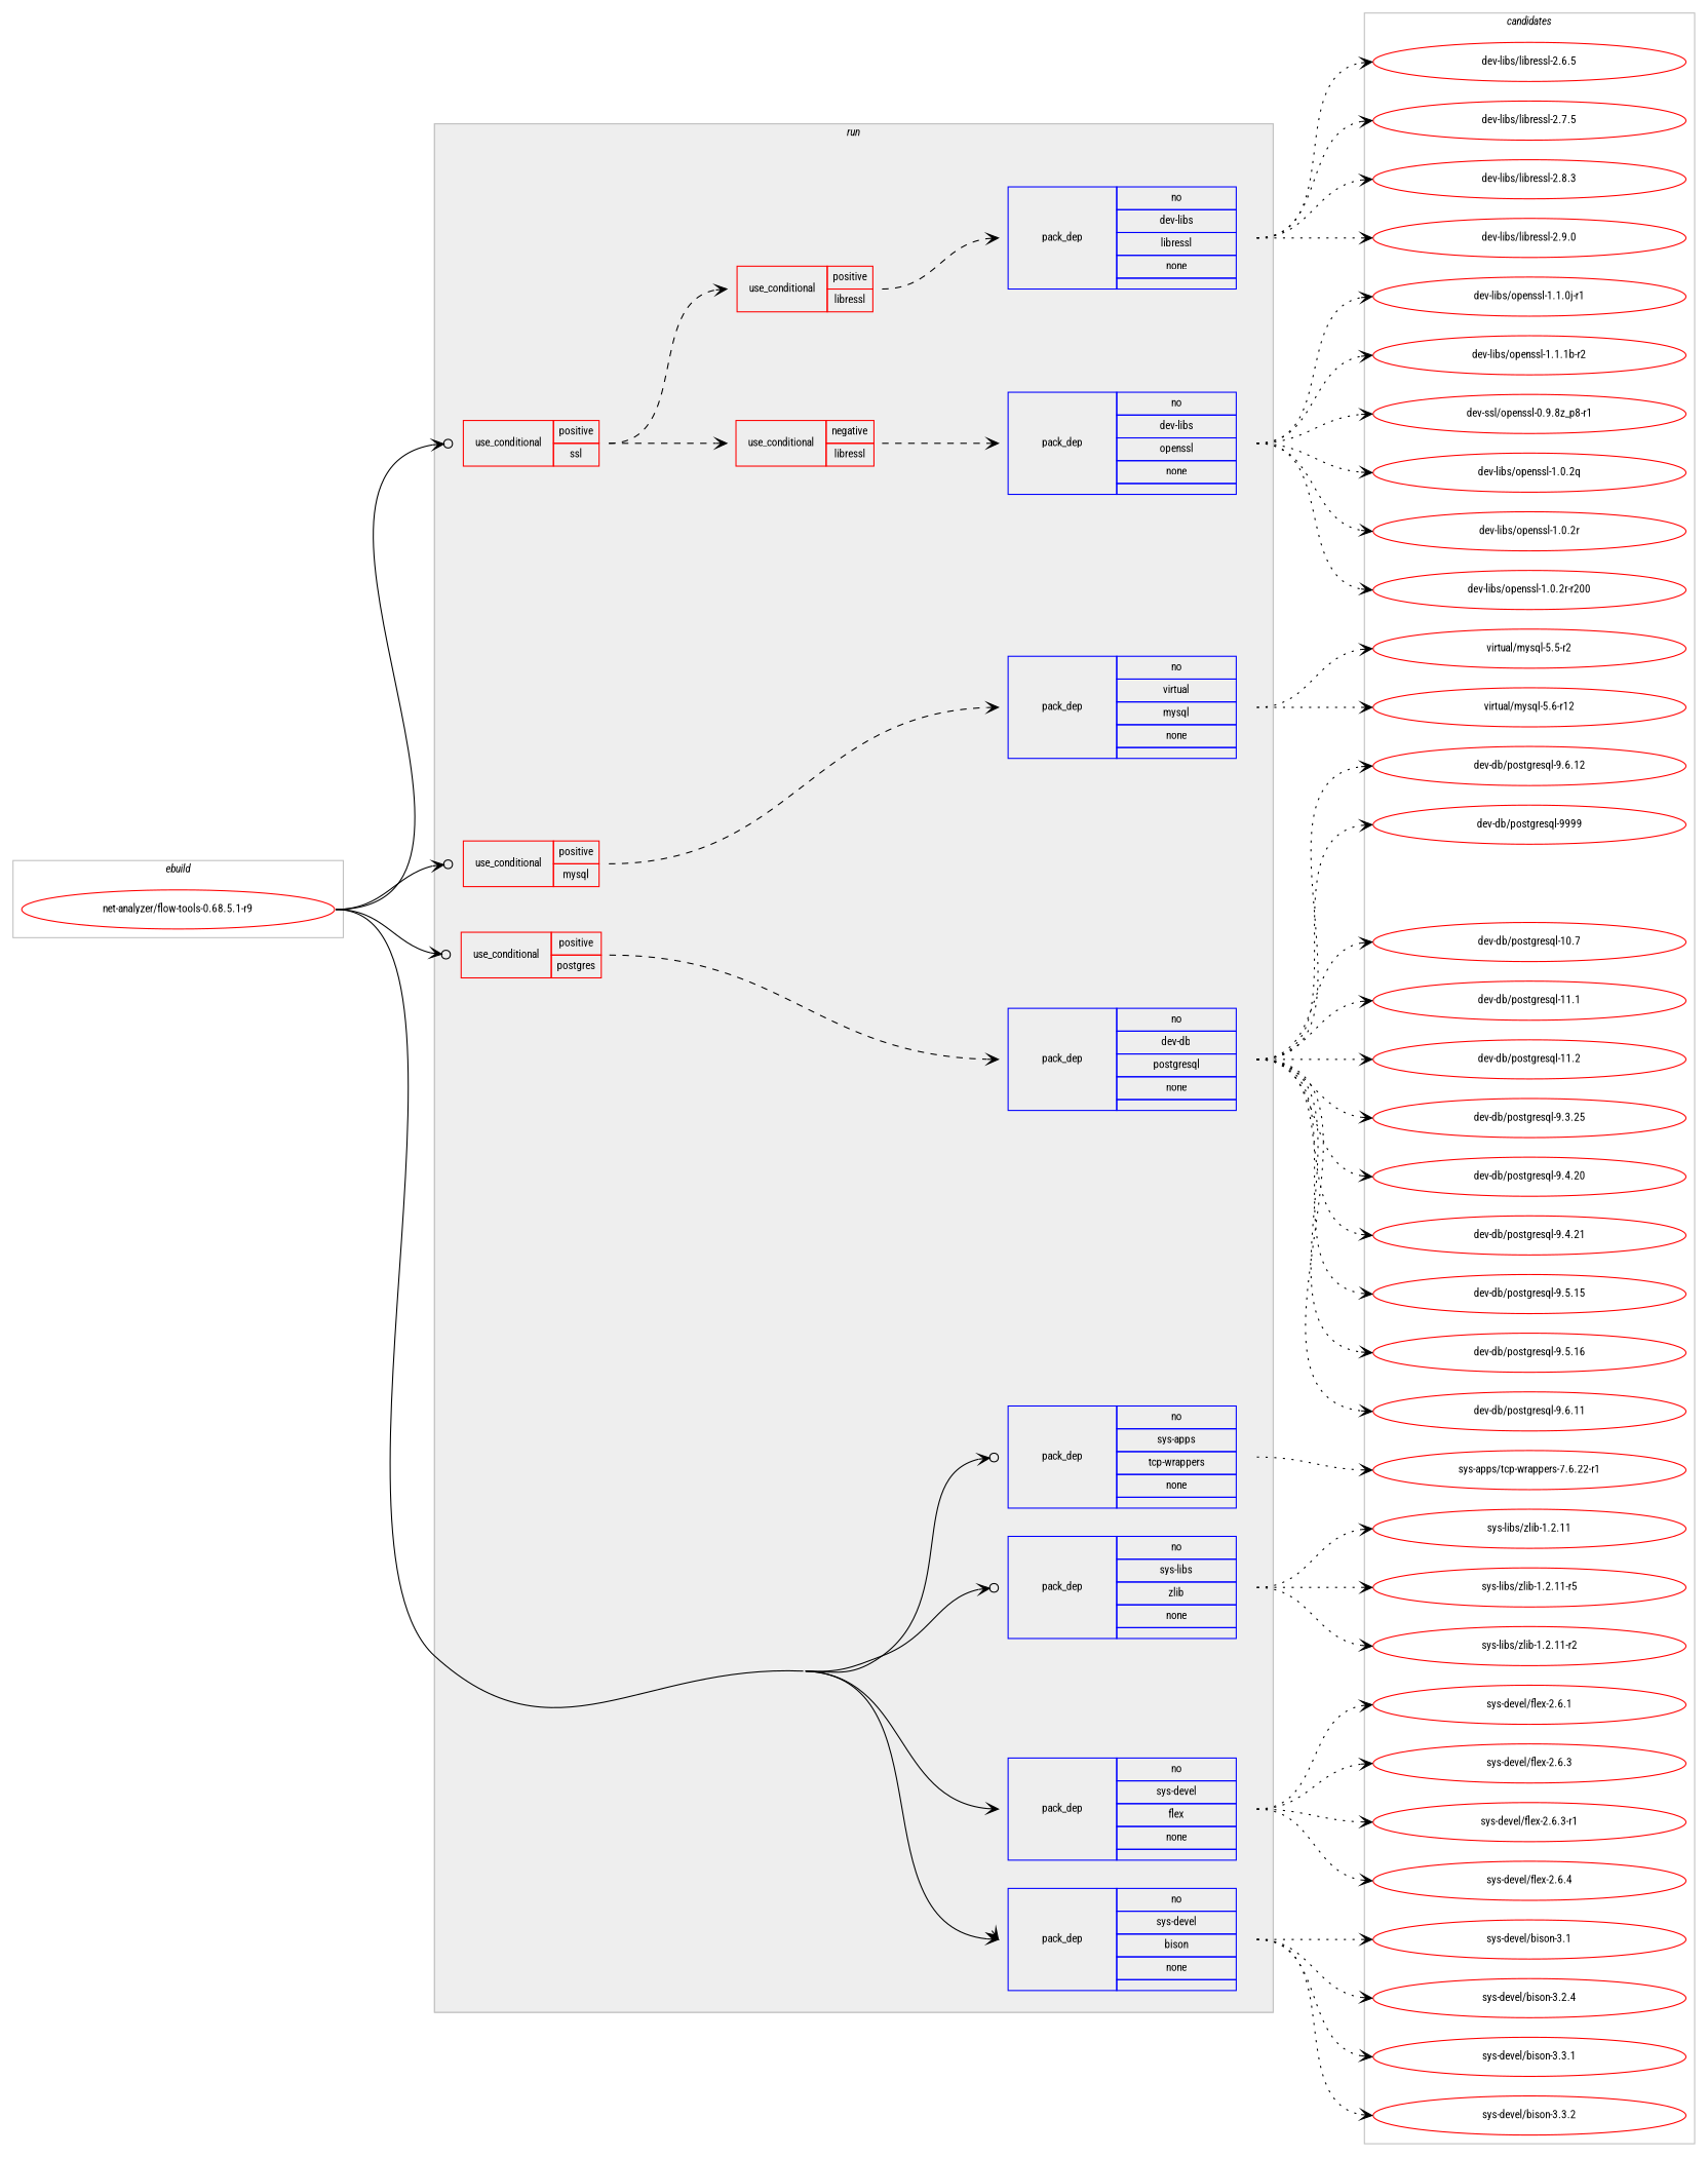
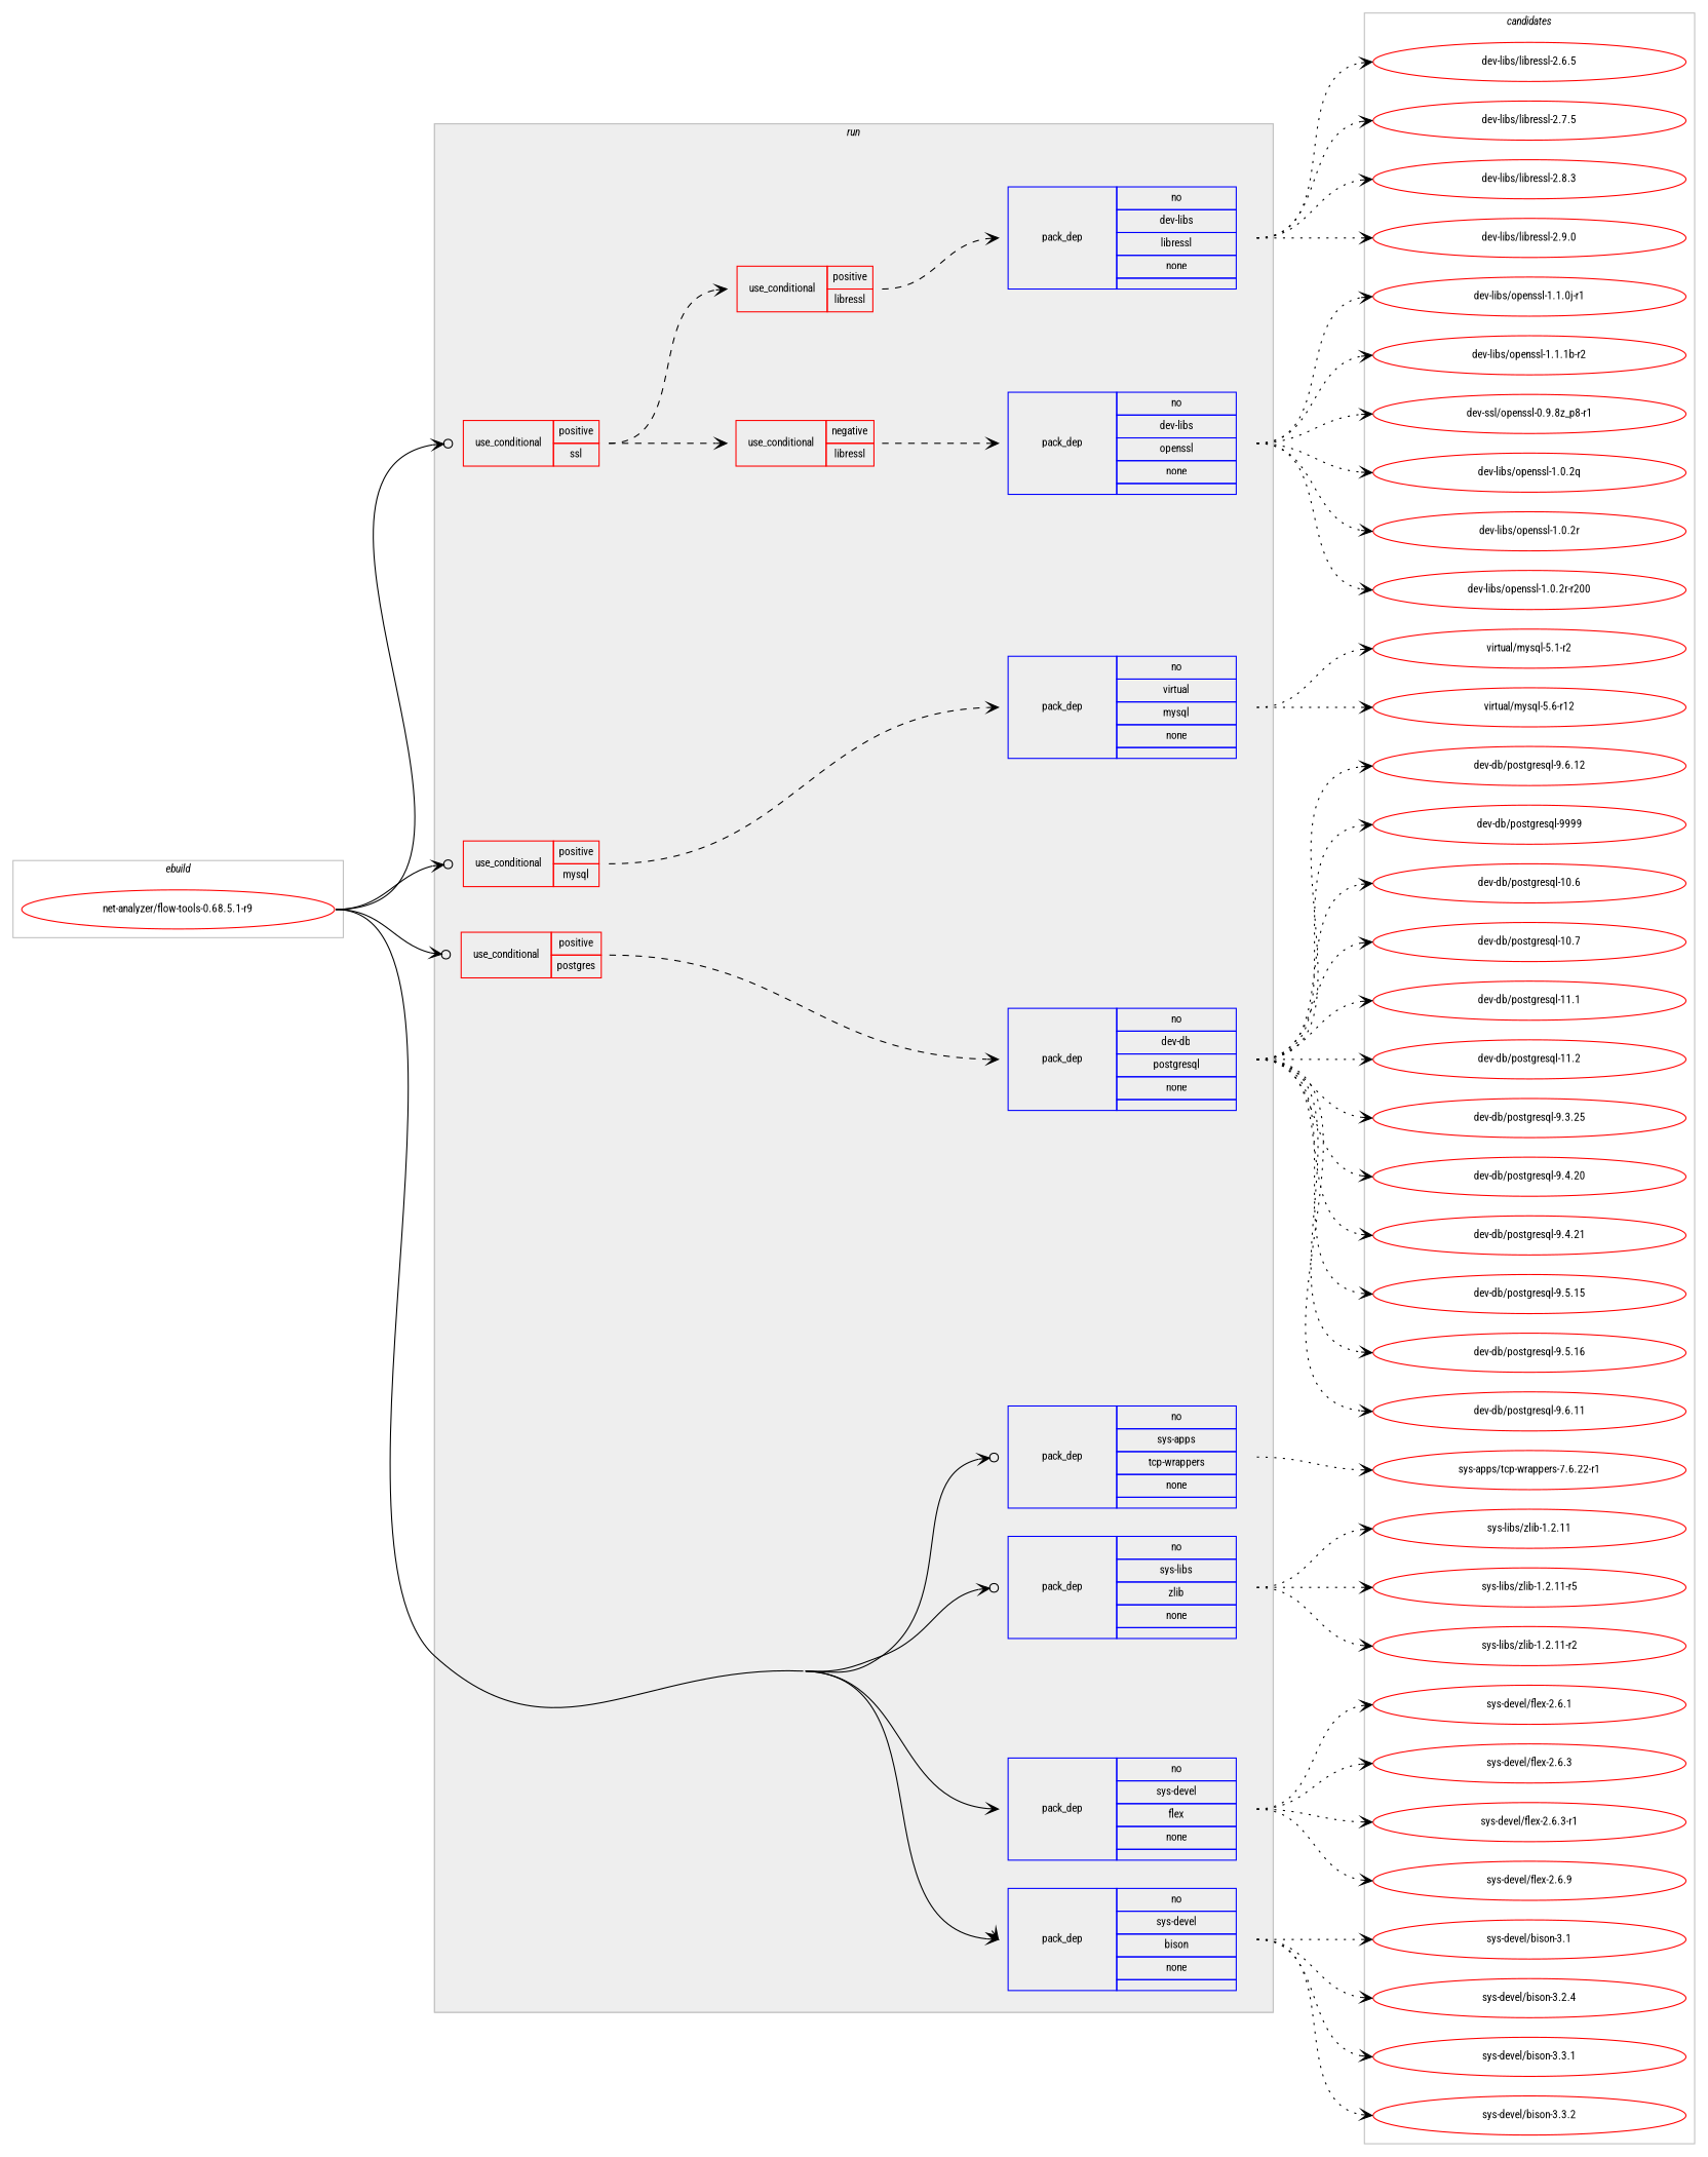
  digraph {
    compound=true
    concentrate=true
    fontname="Roboto Condensed"
    fontsize=10
    newrank=true
    rankdir=LR
    ranksep=1.5
    node [color=red fontname="Roboto Condensed" fontsize=10]
    edge [arrowhead=vee fontname="Roboto Condensed" headport=w style=dotted tailport=e weight=100]
    n1 [label="net-analyzer/flow-tools-0.68.5.1-r9" width=4]
    n2 [color=blue label=<<TABLE BORDER="0" CELLBORDER="1" CELLSPACING="0" CELLPADDING="4" WIDTH="220"><TR><TD ROWSPAN="6" CELLPADDING="30">pack_dep</TD></TR><TR><TD WIDTH="110">no</TD></TR><TR><TD>sys-devel</TD></TR><TR><TD>bison</TD></TR><TR><TD>none</TD></TR><TR><TD></TD></TR></TABLE>> shape=none]
    n3 [color=blue label=<<TABLE BORDER="0" CELLBORDER="1" CELLSPACING="0" CELLPADDING="4" WIDTH="220"><TR><TD ROWSPAN="6" CELLPADDING="30">pack_dep</TD></TR><TR><TD WIDTH="110">no</TD></TR><TR><TD>sys-devel</TD></TR><TR><TD>flex</TD></TR><TR><TD>none</TD></TR><TR><TD></TD></TR></TABLE>> shape=none]
    n4 [color=blue label=<<TABLE BORDER="0" CELLBORDER="1" CELLSPACING="0" CELLPADDING="4" WIDTH="220"><TR><TD ROWSPAN="6" CELLPADDING="30">pack_dep</TD></TR><TR><TD WIDTH="110">no</TD></TR><TR><TD>virtual</TD></TR><TR><TD>mysql</TD></TR><TR><TD>none</TD></TR><TR><TD></TD></TR></TABLE>> shape=none]
    n5 [label=<<TABLE BORDER="0" CELLBORDER="1" CELLSPACING="0" CELLPADDING="4"><TR><TD ROWSPAN="3" CELLPADDING="10">use_conditional</TD></TR><TR><TD>positive</TD></TR><TR><TD>mysql</TD></TR></TABLE>> shape=none]
    n6 [color=blue label=<<TABLE BORDER="0" CELLBORDER="1" CELLSPACING="0" CELLPADDING="4" WIDTH="220"><TR><TD ROWSPAN="6" CELLPADDING="30">pack_dep</TD></TR><TR><TD WIDTH="110">no</TD></TR><TR><TD>dev-db</TD></TR><TR><TD>postgresql</TD></TR><TR><TD>none</TD></TR><TR><TD></TD></TR></TABLE>> shape=none]
    n7 [label=<<TABLE BORDER="0" CELLBORDER="1" CELLSPACING="0" CELLPADDING="4"><TR><TD ROWSPAN="3" CELLPADDING="10">use_conditional</TD></TR><TR><TD>positive</TD></TR><TR><TD>postgres</TD></TR></TABLE>> shape=none]
    n8 [color=blue label=<<TABLE BORDER="0" CELLBORDER="1" CELLSPACING="0" CELLPADDING="4" WIDTH="220"><TR><TD ROWSPAN="6" CELLPADDING="30">pack_dep</TD></TR><TR><TD WIDTH="110">no</TD></TR><TR><TD>dev-libs</TD></TR><TR><TD>openssl</TD></TR><TR><TD>none</TD></TR><TR><TD></TD></TR></TABLE>> shape=none]
    n9 [label=<<TABLE BORDER="0" CELLBORDER="1" CELLSPACING="0" CELLPADDING="4"><TR><TD ROWSPAN="3" CELLPADDING="10">use_conditional</TD></TR><TR><TD>negative</TD></TR><TR><TD>libressl</TD></TR></TABLE>> shape=none]
    n10 [color=blue label=<<TABLE BORDER="0" CELLBORDER="1" CELLSPACING="0" CELLPADDING="4" WIDTH="220"><TR><TD ROWSPAN="6" CELLPADDING="30">pack_dep</TD></TR><TR><TD WIDTH="110">no</TD></TR><TR><TD>dev-libs</TD></TR><TR><TD>libressl</TD></TR><TR><TD>none</TD></TR><TR><TD></TD></TR></TABLE>> shape=none]
    n11 [label=<<TABLE BORDER="0" CELLBORDER="1" CELLSPACING="0" CELLPADDING="4"><TR><TD ROWSPAN="3" CELLPADDING="10">use_conditional</TD></TR><TR><TD>positive</TD></TR><TR><TD>libressl</TD></TR></TABLE>> shape=none]
    n12 [label=<<TABLE BORDER="0" CELLBORDER="1" CELLSPACING="0" CELLPADDING="4"><TR><TD ROWSPAN="3" CELLPADDING="10">use_conditional</TD></TR><TR><TD>positive</TD></TR><TR><TD>ssl</TD></TR></TABLE>> shape=none]
    n13 [color=blue label=<<TABLE BORDER="0" CELLBORDER="1" CELLSPACING="0" CELLPADDING="4" WIDTH="220"><TR><TD ROWSPAN="6" CELLPADDING="30">pack_dep</TD></TR><TR><TD WIDTH="110">no</TD></TR><TR><TD>sys-apps</TD></TR><TR><TD>tcp-wrappers</TD></TR><TR><TD>none</TD></TR><TR><TD></TD></TR></TABLE>> shape=none]
    n14 [color=blue label=<<TABLE BORDER="0" CELLBORDER="1" CELLSPACING="0" CELLPADDING="4" WIDTH="220"><TR><TD ROWSPAN="6" CELLPADDING="30">pack_dep</TD></TR><TR><TD WIDTH="110">no</TD></TR><TR><TD>sys-libs</TD></TR><TR><TD>zlib</TD></TR><TR><TD>none</TD></TR><TR><TD></TD></TR></TABLE>> shape=none]
    n15 [label="sys-devel/bison-3.1" width=4]
    n16 [label="sys-devel/bison-3.2.4" width=4]
    n17 [label="sys-devel/bison-3.3.1" width=4]
    n18 [label="sys-devel/bison-3.3.2" width=4]
    n19 [label="sys-devel/flex-2.6.1" width=4]
    n20 [label="sys-devel/flex-2.6.3" width=4]
    n21 [label="sys-devel/flex-2.6.3-r1" width=4]
-   n22 [label="sys-devel/flex-2.6.4" width=4]
-   n23 [label="virtual/mysql-5.5-r2" width=4]
+   n22 [label="sys-devel/flex-2.6.9" width=4]
+   n23 [label="virtual/mysql-5.1-r2" width=4]
    n24 [label="virtual/mysql-5.6-r12" width=4]
+   n25 [label="dev-db/postgresql-10.6" width=4]
    n26 [label="dev-db/postgresql-10.7" width=4]
    n27 [label="dev-db/postgresql-11.1" width=4]
    n28 [label="dev-db/postgresql-11.2" width=4]
    n29 [label="dev-db/postgresql-9.3.25" width=4]
    n30 [label="dev-db/postgresql-9.4.20" width=4]
    n31 [label="dev-db/postgresql-9.4.21" width=4]
    n32 [label="dev-db/postgresql-9.5.15" width=4]
    n33 [label="dev-db/postgresql-9.5.16" width=4]
    n34 [label="dev-db/postgresql-9.6.11" width=4]
    n35 [label="dev-db/postgresql-9.6.12" width=4]
    n36 [label="dev-db/postgresql-9999" width=4]
    n37 [label="dev-ssl/openssl-0.9.8z_p8-r1" width=4]
    n38 [label="dev-libs/openssl-1.0.2q" width=4]
    n39 [label="dev-libs/openssl-1.0.2r" width=4]
    n40 [label="dev-libs/openssl-1.0.2r-r200" width=4]
    n41 [label="dev-libs/openssl-1.1.0j-r1" width=4]
    n42 [label="dev-libs/openssl-1.1.1b-r2" width=4]
    n43 [label="dev-libs/libressl-2.6.5" width=4]
    n44 [label="dev-libs/libressl-2.7.5" width=4]
    n45 [label="dev-libs/libressl-2.8.3" width=4]
    n46 [label="dev-libs/libressl-2.9.0" width=4]
    n47 [label="sys-apps/tcp-wrappers-7.6.22-r1" width=4]
    n48 [label="sys-libs/zlib-1.2.11" width=4]
    n49 [label="sys-libs/zlib-1.2.11-r5" width=4]
    n50 [label="sys-libs/zlib-1.2.11-r2" width=4]
    subgraph cluster_1 {
      color=gray
      label=<<i>ebuild</i>>
      rank=same
      n1
    }
    subgraph cluster_2 {
      color=gray
      label=<<i>dependencies</i>>
      subgraph cluster_3 {
        color=gray
        fillcolor="#eeeeee"
        label=<<i>compile</i>>
        style=filled
        subgraph sub_4 {
          color=gray
          fillcolor="#eeeeee"
          label=<<i>compile</i>>
          style=filled
          n2
        }
        subgraph sub_5 {
          color=gray
          fillcolor="#eeeeee"
          label=<<i>compile</i>>
          style=filled
          n3
        }
      }
      subgraph cluster_6 {
        color=gray
        fillcolor="#eeeeee"
        label=<<i>compile and run</i>>
        style=filled
        subgraph sub_7 {
          color=gray
          fillcolor="#eeeeee"
          label=<<i>compile and run</i>>
          style=filled
          n5
          subgraph sub_8 {
            color=gray
            fillcolor="#eeeeee"
            label=<<i>compile and run</i>>
            style=filled
            n4
          }
        }
        subgraph sub_9 {
          color=gray
          fillcolor="#eeeeee"
          label=<<i>compile and run</i>>
          style=filled
          n7
          subgraph sub_10 {
            color=gray
            fillcolor="#eeeeee"
            label=<<i>compile and run</i>>
            style=filled
            n6
          }
        }
        subgraph sub_11 {
          color=gray
          fillcolor="#eeeeee"
          label=<<i>compile and run</i>>
          style=filled
          n12
          subgraph sub_12 {
            color=gray
            fillcolor="#eeeeee"
            label=<<i>compile and run</i>>
            style=filled
            n9
            subgraph sub_13 {
              color=gray
              fillcolor="#eeeeee"
              label=<<i>compile and run</i>>
              style=filled
              n8
            }
          }
          subgraph sub_14 {
            color=gray
            fillcolor="#eeeeee"
            label=<<i>compile and run</i>>
            style=filled
            n11
            subgraph sub_15 {
              color=gray
              fillcolor="#eeeeee"
              label=<<i>compile and run</i>>
              style=filled
              n10
            }
          }
        }
        subgraph sub_16 {
          color=gray
          fillcolor="#eeeeee"
          label=<<i>compile and run</i>>
          style=filled
          n13
        }
        subgraph sub_17 {
          color=gray
          fillcolor="#eeeeee"
          label=<<i>compile and run</i>>
          style=filled
          n14
        }
      }
      subgraph cluster_18 {
        color=gray
        fillcolor="#eeeeee"
        label=<<i>run</i>>
        style=filled
      }
    }
    subgraph cluster_19 {
      color=gray
      label=<<i>candidates</i>>
      rank=same
      subgraph sub_20 {
        color=black
        label=<<i>candidates</i>>
        nodesep=1
        rank=same
        n15
        n16
        n17
        n18
      }
      subgraph sub_21 {
        color=black
        label=<<i>candidates</i>>
        nodesep=1
        rank=same
        n19
        n20
        n21
        n22
      }
      subgraph sub_22 {
        color=black
        label=<<i>candidates</i>>
        nodesep=1
        rank=same
        n23
        n24
      }
      subgraph sub_23 {
        color=black
        label=<<i>candidates</i>>
        nodesep=1
        rank=same
+       n25
        n26
        n27
        n28
        n29
        n30
        n31
        n32
        n33
        n34
        n35
        n36
      }
      subgraph sub_24 {
        color=black
        label=<<i>candidates</i>>
        nodesep=1
        rank=same
        n37
        n38
        n39
        n40
        n41
        n42
      }
      subgraph sub_25 {
        color=black
        label=<<i>candidates</i>>
        nodesep=1
        rank=same
        n43
        n44
        n45
        n46
      }
      subgraph sub_26 {
        color=black
        label=<<i>candidates</i>>
        nodesep=1
        rank=same
        n47
      }
      subgraph sub_27 {
        color=black
        label=<<i>candidates</i>>
        nodesep=1
        rank=same
        n48
        n49
        n50
      }
    }
    n1 -> n2 [style=solid weight=20]
    n1 -> n3 [style=solid weight=20]
    n1 -> n5 [arrowhead=odotvee style=solid weight=20]
    n1 -> n7 [arrowhead=odotvee style=solid weight=20]
    n1 -> n12 [arrowhead=odotvee style=solid weight=20]
    n1 -> n13 [arrowhead=odotvee style=solid weight=20]
    n1 -> n14 [arrowhead=odotvee style=solid weight=20]
    n2 -> n15
    n2 -> n16
    n2 -> n17
    n2 -> n18
    n3 -> n19
    n3 -> n20
    n3 -> n21
    n3 -> n22
    n4 -> n23
    n4 -> n24
    n5 -> n4 [style=dashed weight=20]
+   n6 -> n25
    n6 -> n26
    n6 -> n27
    n6 -> n28
    n6 -> n29
    n6 -> n30
    n6 -> n31
    n6 -> n32
    n6 -> n33
    n6 -> n34
    n6 -> n35
    n6 -> n36
    n7 -> n6 [style=dashed weight=20]
    n8 -> n37
    n8 -> n38
    n8 -> n39
    n8 -> n40
    n8 -> n41
    n8 -> n42
    n9 -> n8 [style=dashed weight=20]
    n10 -> n43
    n10 -> n44
    n10 -> n45
    n10 -> n46
    n11 -> n10 [style=dashed weight=20]
    n12 -> n9 [style=dashed weight=20]
    n12 -> n11 [style=dashed weight=20]
    n13 -> n47
    n14 -> n48
    n14 -> n49
    n14 -> n50
  }
